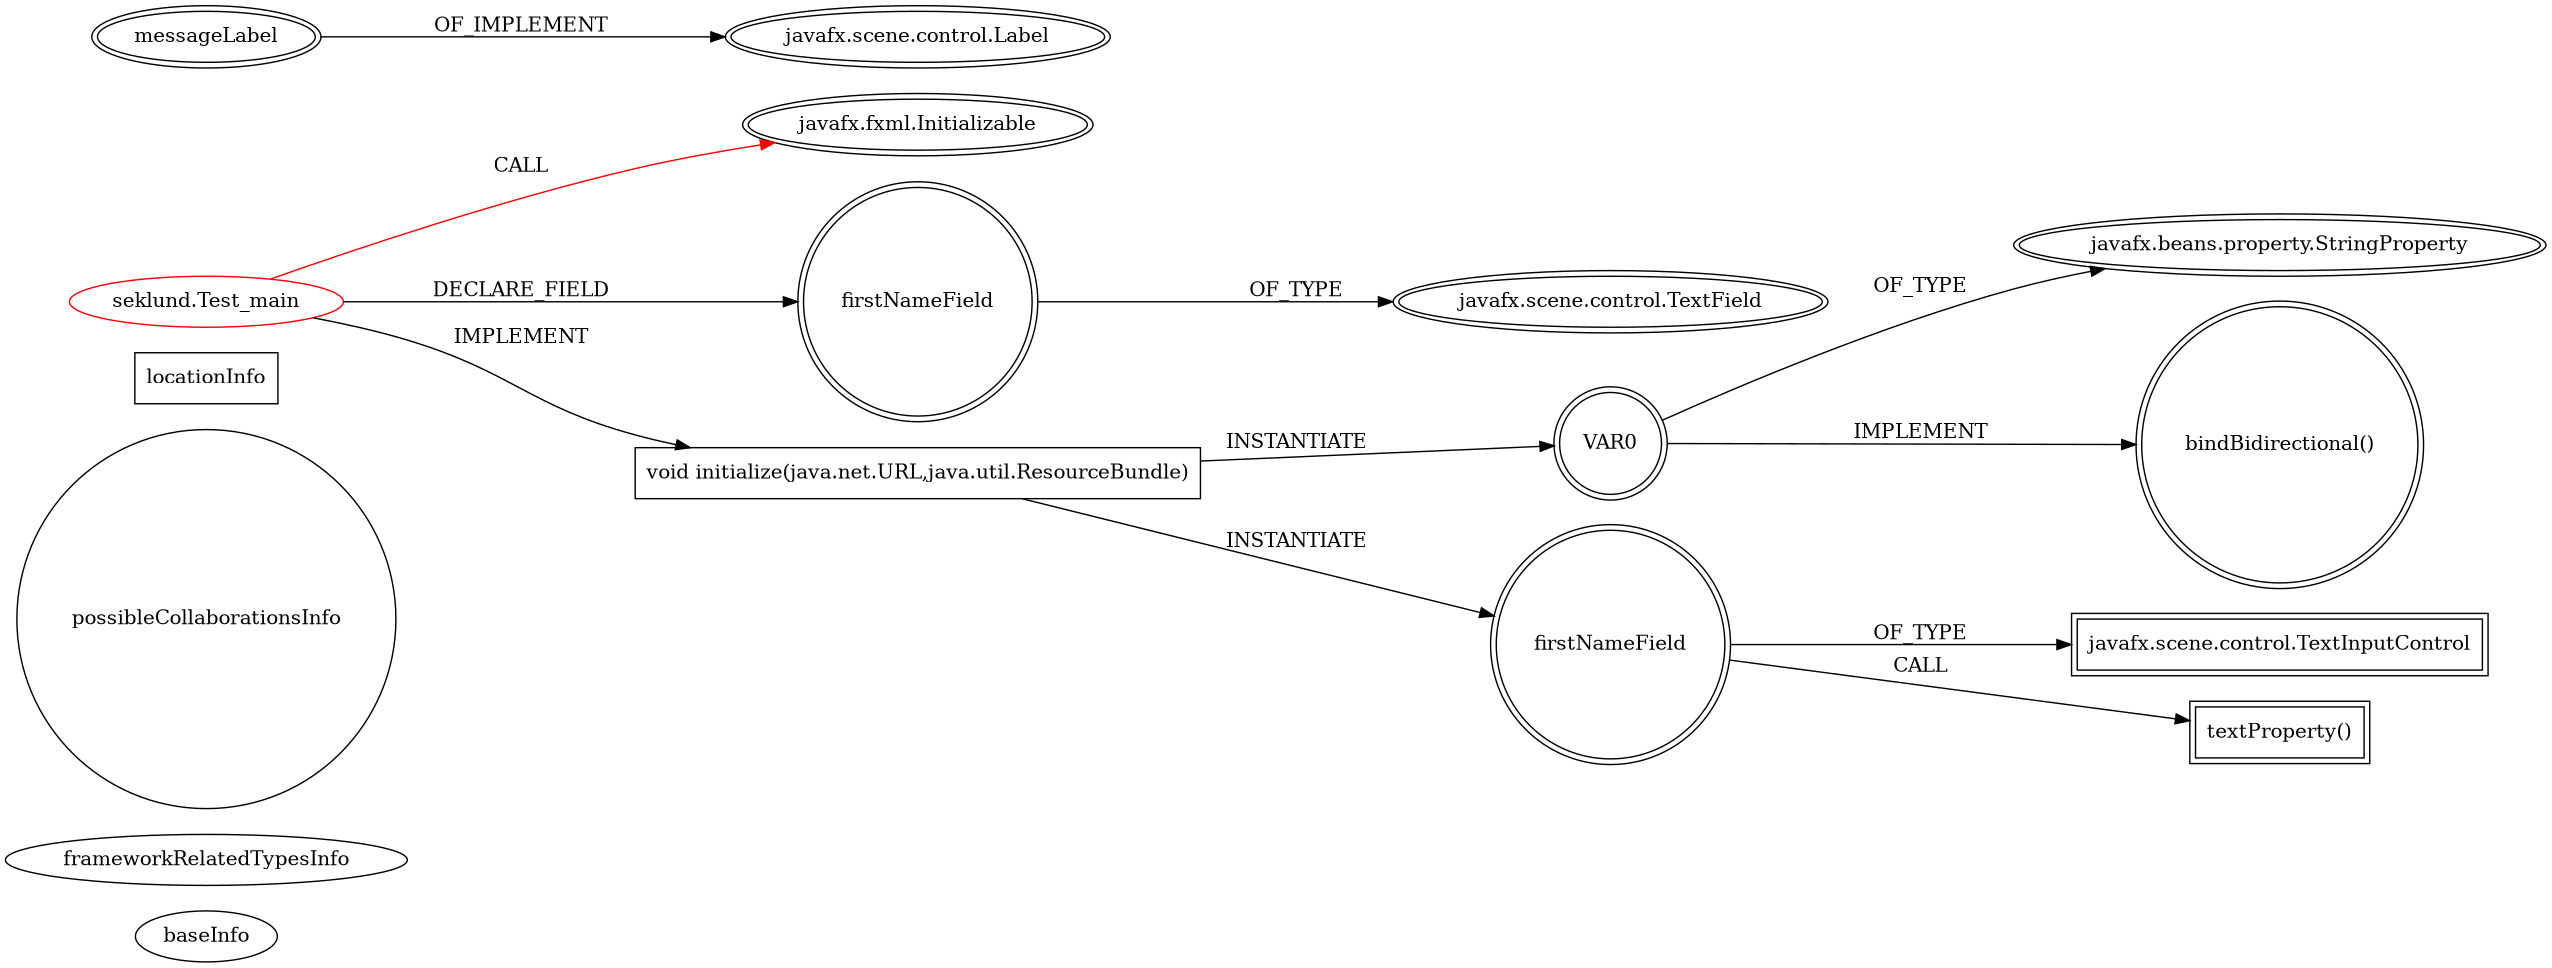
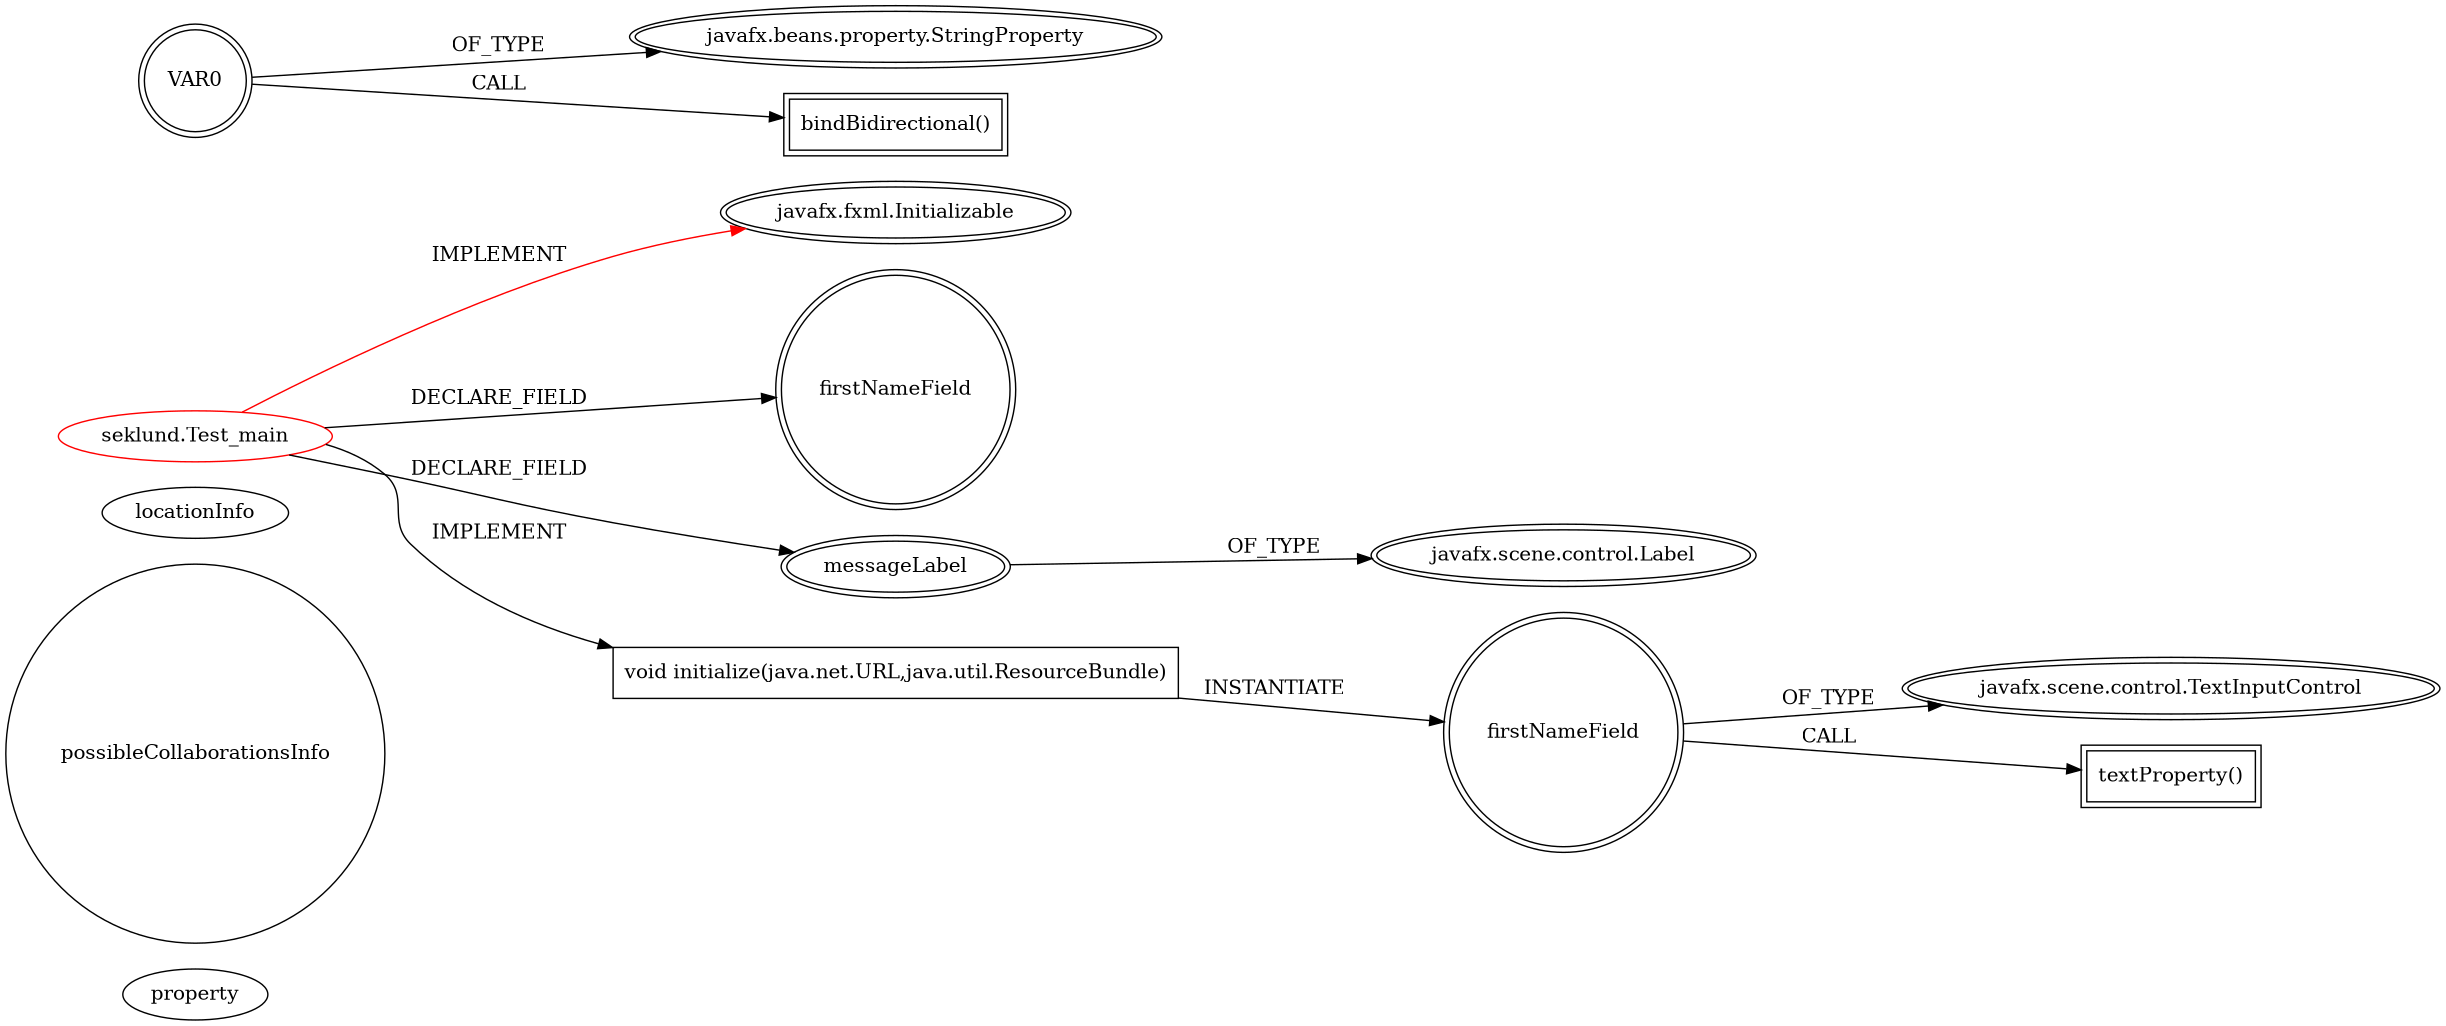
  digraph {
    rankdir=LR
    node [isFrameworkType=true peripheries=2]
-   baseInfo [category=extension_graph graphId=4146 isAnonymous=false possibleRelation=false isFrameworkType="" peripheries=""]
-   frameworkRelatedTypesInfo [0="javafx.fxml.Initializable" isFrameworkType="" peripheries=""]
+   frameworkRelatedTypesInfo [0="javafx.fxml.Initializable" label=property isFrameworkType="" peripheries=""]
    possibleCollaborationsInfo [shape=circle isFrameworkType="" peripheries=""]
-   locationInfo [contextSignature=Test_main filePath="/seke76-test2/test2-master/Kundkort/src/seklund/Test_main.java" graphId=4146 projectName="seke76-test2" shape=box isFrameworkType="" peripheries=""]
+   locationInfo [contextSignature=Test_main filePath="/seke76-test2/test2-master/Kundkort/src/seklund/Test_main.java" graphId=4146 projectName="seke76-test2" isFrameworkType="" peripheries=""]
    n5 [color=red isFrameworkType=false label="seklund.Test_main" vertexType=ROOT_CLIENT_CLASS_DECLARATION peripheries=""]
    n6 [label="javafx.fxml.Initializable" vertexType=FRAMEWORK_INTERFACE_TYPE]
    n7 [label=firstNameField shape=circle vertexType=FIELD_DECLARATION]
    n8 [label=messageLabel shape=ellipse vertexType=FIELD_DECLARATION]
    n9 [isFrameworkType=false label="void initialize(java.net.URL,java.util.ResourceBundle)" shape=box vertexType=OVERRIDING_METHOD_DECLARATION peripheries=""]
-   n10 [label="javafx.scene.control.TextField" vertexType=FRAMEWORK_CLASS_TYPE]
    n11 [label="javafx.scene.control.Label" vertexType=FRAMEWORK_CLASS_TYPE]
    n12 [label=VAR0 shape=circle vertexType=VARIABLE_EXPRESION]
    n13 [label=firstNameField shape=circle vertexType=VARIABLE_EXPRESION]
    n14 [label="javafx.beans.property.StringProperty" vertexType=FRAMEWORK_CLASS_TYPE]
-   n15 [label="bindBidirectional()" shape=circle vertexType=INSIDE_CALL]
-   n16 [label="javafx.scene.control.TextInputControl" vertexType=FRAMEWORK_CLASS_TYPE shape=box]
+   n15 [label="bindBidirectional()" shape=box vertexType=INSIDE_CALL]
+   n16 [label="javafx.scene.control.TextInputControl" vertexType=FRAMEWORK_CLASS_TYPE]
    n17 [label="textProperty()" shape=box vertexType=INSIDE_CALL]
-   n5 -> n6 [color=red label=CALL]
+   n5 -> n6 [color=red label=IMPLEMENT]
    n5 -> n7 [label=DECLARE_FIELD]
+   n5 -> n8 [label=DECLARE_FIELD]
    n5 -> n9 [label=IMPLEMENT]
-   n7 -> n10 [label=OF_TYPE]
-   n8 -> n11 [label=OF_IMPLEMENT]
-   n9 -> n12 [label=INSTANTIATE]
+   n8 -> n11 [label=OF_TYPE]
    n9 -> n13 [label=INSTANTIATE]
    n12 -> n14 [label=OF_TYPE]
-   n12 -> n15 [label=IMPLEMENT]
+   n12 -> n15 [label=CALL]
    n13 -> n16 [label=OF_TYPE]
    n13 -> n17 [label=CALL]
  }
